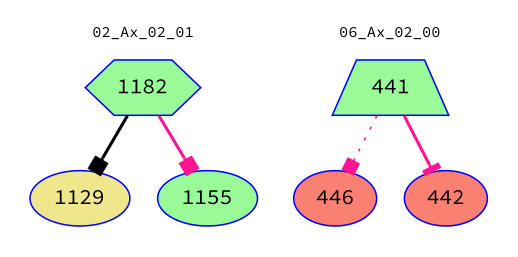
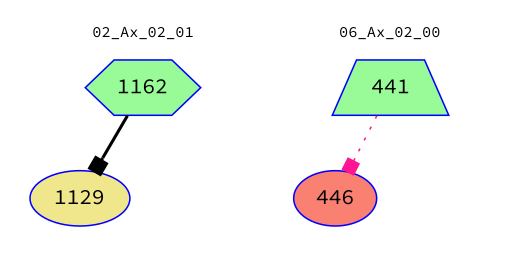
  digraph {
    fontname="Source Code Pro"
    node [color=blue fillcolor=palegreen fontname="Source Code Pro" shape=ellipse style=filled]
    edge [arrowhead=box color=deeppink fontname="Source Code Pro" style=bold]
-   n1 [label=1182 shape=hexagon]
+   n1 [label=1162 shape=hexagon]
    n2 [fillcolor=khaki label=1129]
-   n3 [label=1155]
    n4 [label=441 shape=trapezium]
    n5 [fillcolor=salmon label=446]
-   n6 [fillcolor=salmon label=442]
    subgraph cluster_1 {
      color=white
      fontsize=10
      label="02_Ax_02_01"
      n1
      n2
-     n3
    }
    subgraph cluster_2 {
      color=white
      fontsize=10
      label="06_Ax_02_00"
      n4
      n5
-     n6
    }
    n1 -> n2 [color=black]
-   n1 -> n3
    n4 -> n5 [style=dotted]
-   n4 -> n6 [arrowhead=tee]
  }
